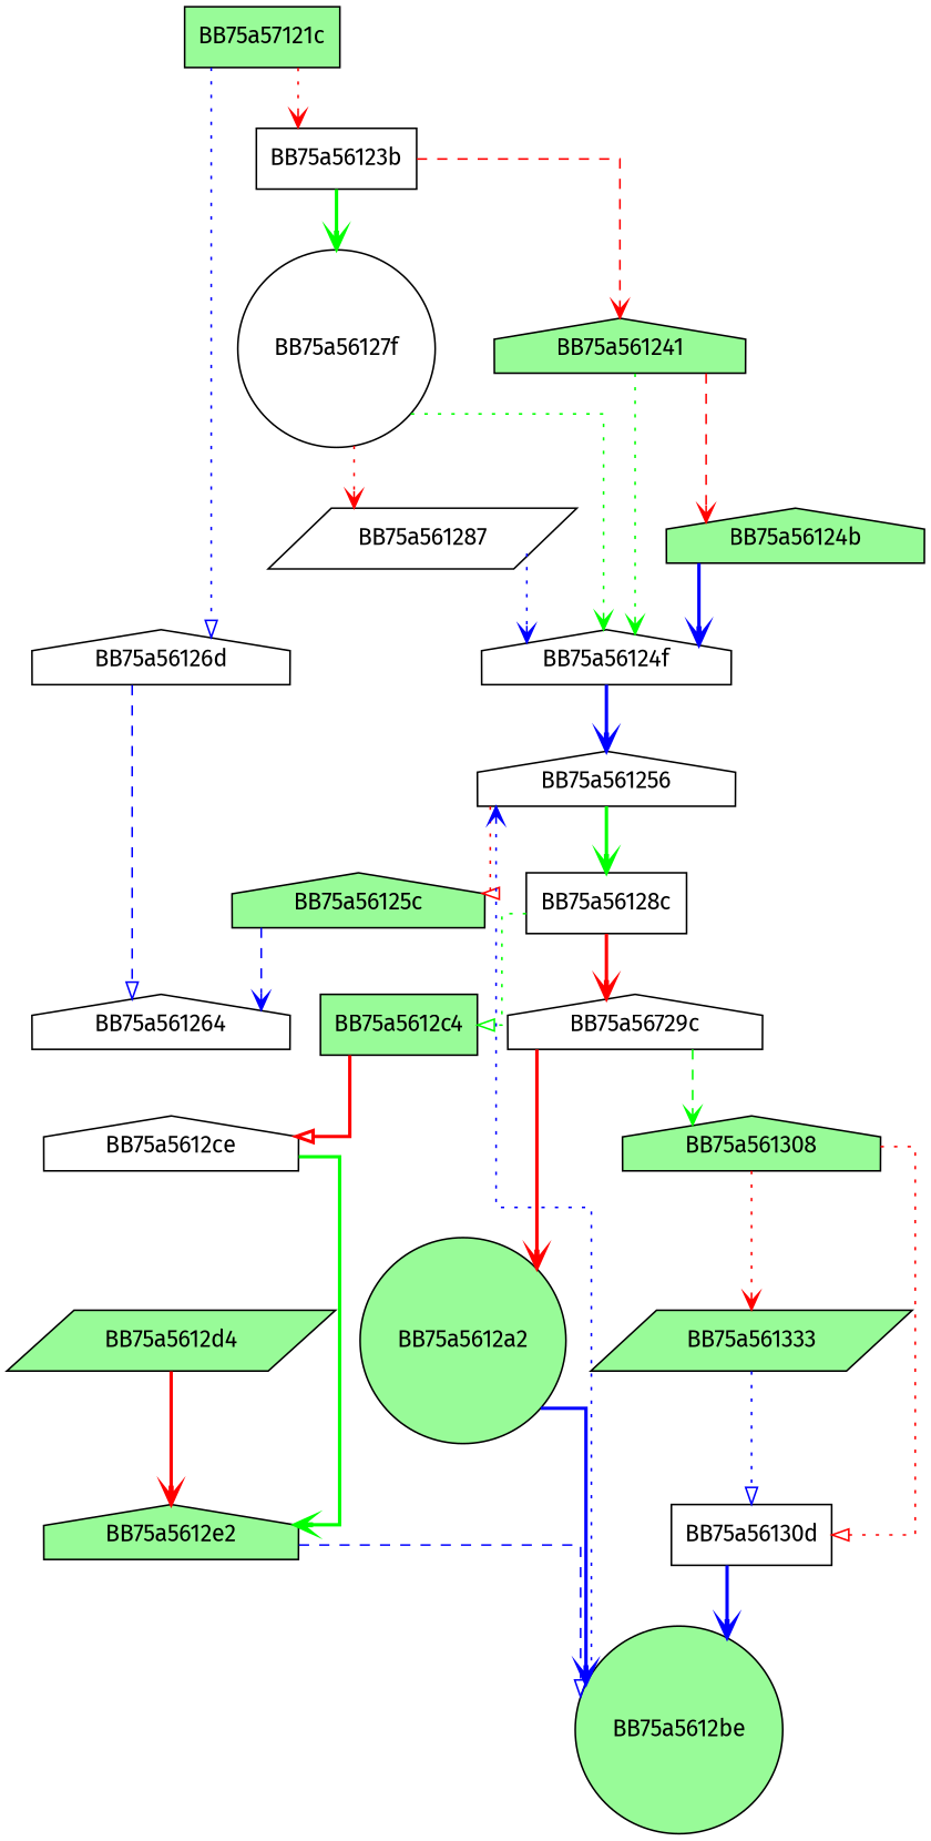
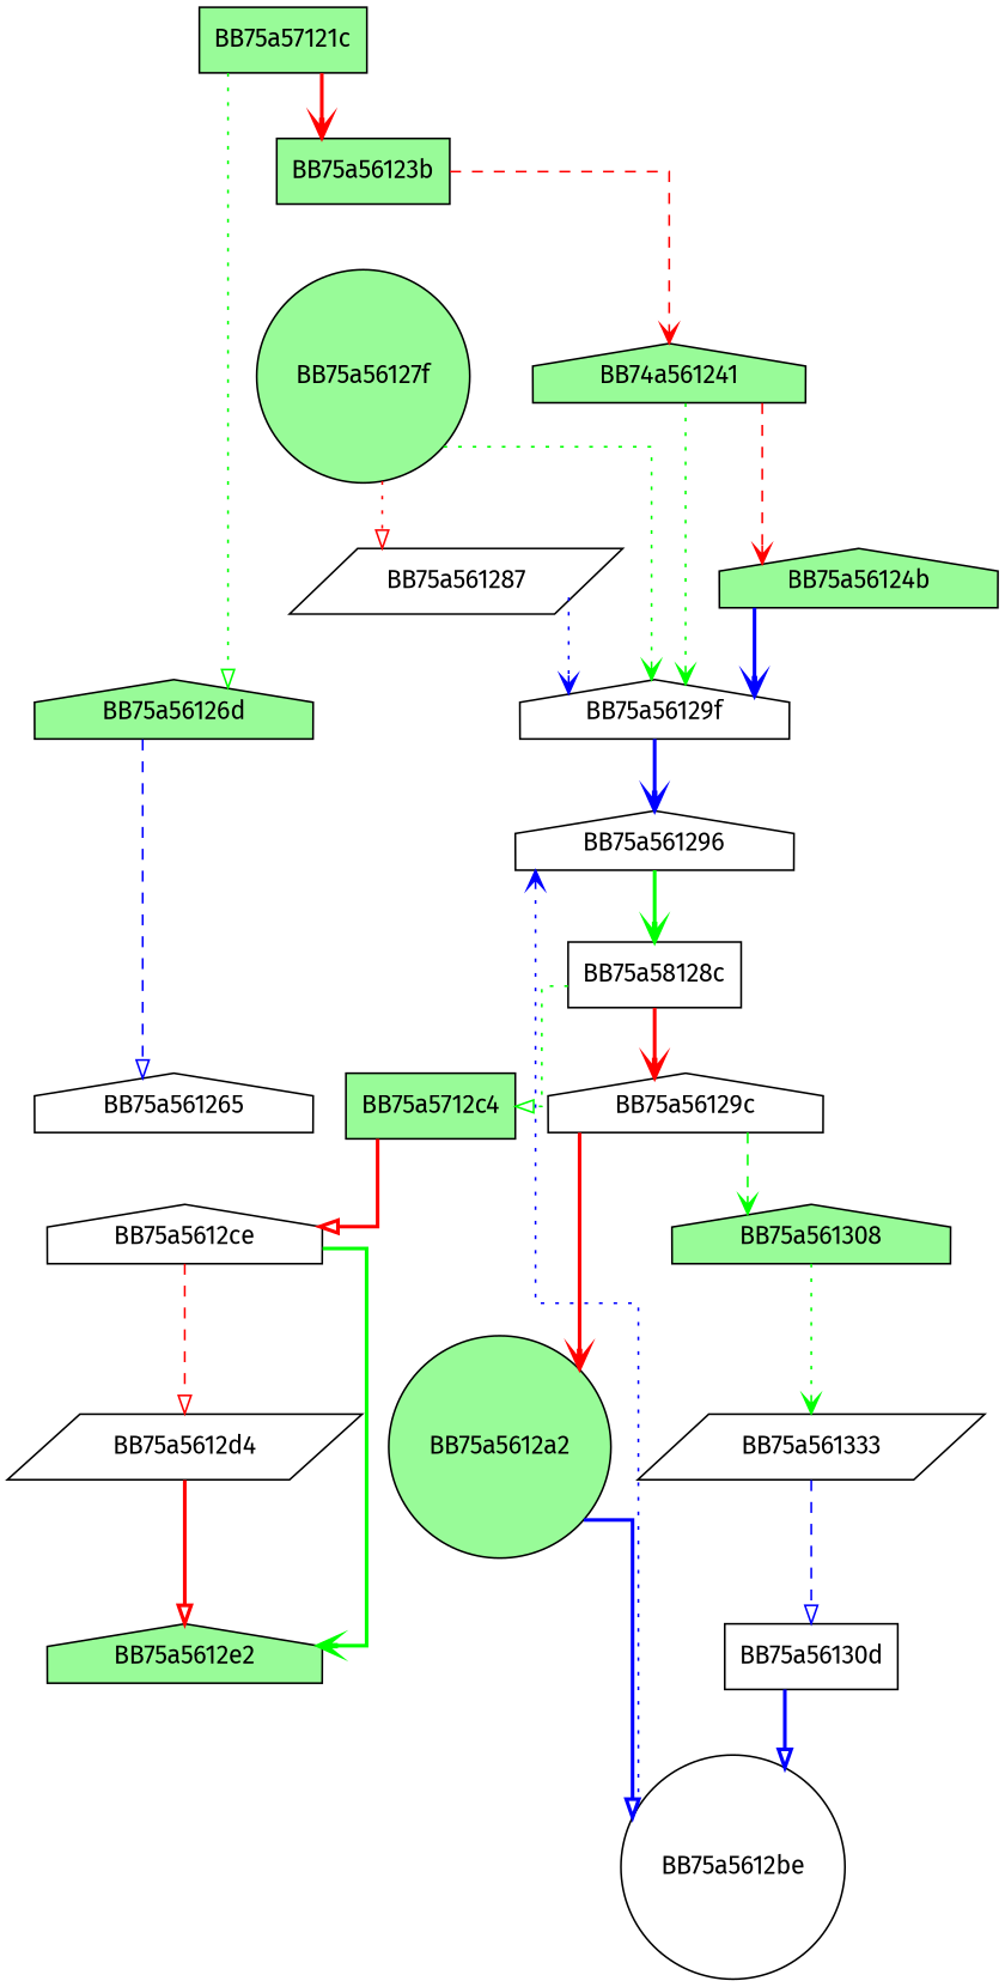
  digraph {
    fontname="Fira Sans"
    splines=ortho
    node [fillcolor=palegreen fontname="Fira Sans" shape=house style=filled]
    edge [arrowhead=vee color=red fontname="Fira Sans" style=bold]
    n1 [label=BB75a57121c shape=box]
-   BB75a56126d [fillcolor=white]
-   BB75a56123b [fillcolor=white shape=box]
-   BB75a561264 [fillcolor=white]
-   BB75a56127f [fillcolor=white shape=circle]
-   BB75a561241
-   BB75a56124f [fillcolor=white]
+   BB75a56126d
+   BB75a56123b [shape=box]
+   BB75a561264 [fillcolor=white label=BB75a561265]
+   BB75a56127f [shape=circle]
+   BB75a561241 [label=BB74a561241]
+   BB75a56124f [fillcolor=white label=BB75a56129f]
    BB75a561287 [fillcolor=white shape=parallelogram]
    BB75a56124b
-   BB75a561256 [fillcolor=white]
-   BB75a56128c [fillcolor=white shape=box]
-   BB75a56125c
-   BB75a5612c4 [shape=box]
-   BB75a56129c [fillcolor=white label=BB75a56729c]
+   BB75a561256 [fillcolor=white label=BB75a561296]
+   BB75a56128c [fillcolor=white shape=box label=BB75a58128c]
+   BB75a5612c4 [shape=box label=BB75a5712c4]
+   BB75a56129c [fillcolor=white]
    BB75a5612ce [fillcolor=white]
    BB75a5612a2 [shape=circle]
    BB75a561308
-   BB75a5612be [shape=circle]
+   BB75a5612be [fillcolor=white shape=circle]
    BB75a5612e2
-   BB75a5612d4 [shape=parallelogram]
-   BB75a561333 [shape=parallelogram]
+   BB75a5612d4 [fillcolor=white shape=parallelogram]
+   BB75a561333 [fillcolor=white shape=parallelogram]
    BB75a56130d [fillcolor=white shape=box]
-   n1 -> BB75a56126d [arrowhead=onormal color=blue style=dotted]
-   n1 -> BB75a56123b [style=dotted]
+   n1 -> BB75a56126d [arrowhead=onormal color=green style=dotted]
+   n1 -> BB75a56123b
    BB75a56126d -> BB75a561264 [arrowhead=onormal color=blue style=dashed]
-   BB75a56123b -> BB75a56127f [color=green]
    BB75a56123b -> BB75a561241 [style=dashed]
    BB75a56127f -> BB75a56124f [color=green style=dotted]
-   BB75a56127f -> BB75a561287 [style=dotted]
+   BB75a56127f -> BB75a561287 [arrowhead=onormal style=dotted]
    BB75a561241 -> BB75a56124f [color=green style=dotted]
    BB75a561241 -> BB75a56124b [style=dashed]
    BB75a56124f -> BB75a561256 [color=blue]
    BB75a561287 -> BB75a56124f [color=blue style=dotted]
    BB75a56124b -> BB75a56124f [color=blue]
    BB75a561256 -> BB75a56128c [color=green]
-   BB75a561256 -> BB75a56125c [arrowhead=onormal style=dotted]
    BB75a56128c -> BB75a5612c4 [arrowhead=onormal color=green style=dotted]
    BB75a56128c -> BB75a56129c
-   BB75a56125c -> BB75a561264 [color=blue style=dashed]
    BB75a5612c4 -> BB75a5612ce [arrowhead=onormal]
    BB75a56129c -> BB75a5612a2
    BB75a56129c -> BB75a561308 [color=green style=dashed]
    BB75a5612ce -> BB75a5612e2 [color=green]
-   BB75a5612a2 -> BB75a5612be [color=blue]
-   BB75a561308 -> BB75a561333 [style=dotted]
-   BB75a561308 -> BB75a56130d [arrowhead=onormal style=dotted]
+   BB75a5612ce -> BB75a5612d4 [arrowhead=onormal style=dashed]
+   BB75a5612a2 -> BB75a5612be [arrowhead=onormal color=blue]
+   BB75a561308 -> BB75a561333 [color=green style=dotted]
    BB75a5612be -> BB75a561256 [color=blue style=dotted]
-   BB75a5612e2 -> BB75a5612be [arrowhead=onormal color=blue style=dashed]
-   BB75a5612d4 -> BB75a5612e2
-   BB75a561333 -> BB75a56130d [arrowhead=onormal color=blue style=dotted]
-   BB75a56130d -> BB75a5612be [color=blue]
+   BB75a5612d4 -> BB75a5612e2 [arrowhead=onormal]
+   BB75a561333 -> BB75a56130d [arrowhead=onormal color=blue style=dashed]
+   BB75a56130d -> BB75a5612be [arrowhead=onormal color=blue]
  }
